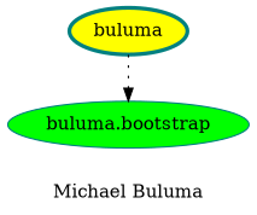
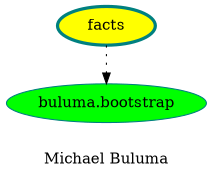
  digraph {
    label="Michael Buluma"
    node [style=filled color=teal]
-   facts [fillcolor=yellow penwidth=3 label=buluma]
+   facts [fillcolor=yellow penwidth=3]
    "buluma.bootstrap" [fillcolor=green]
    facts -> "buluma.bootstrap" [style=dotted]
  }
